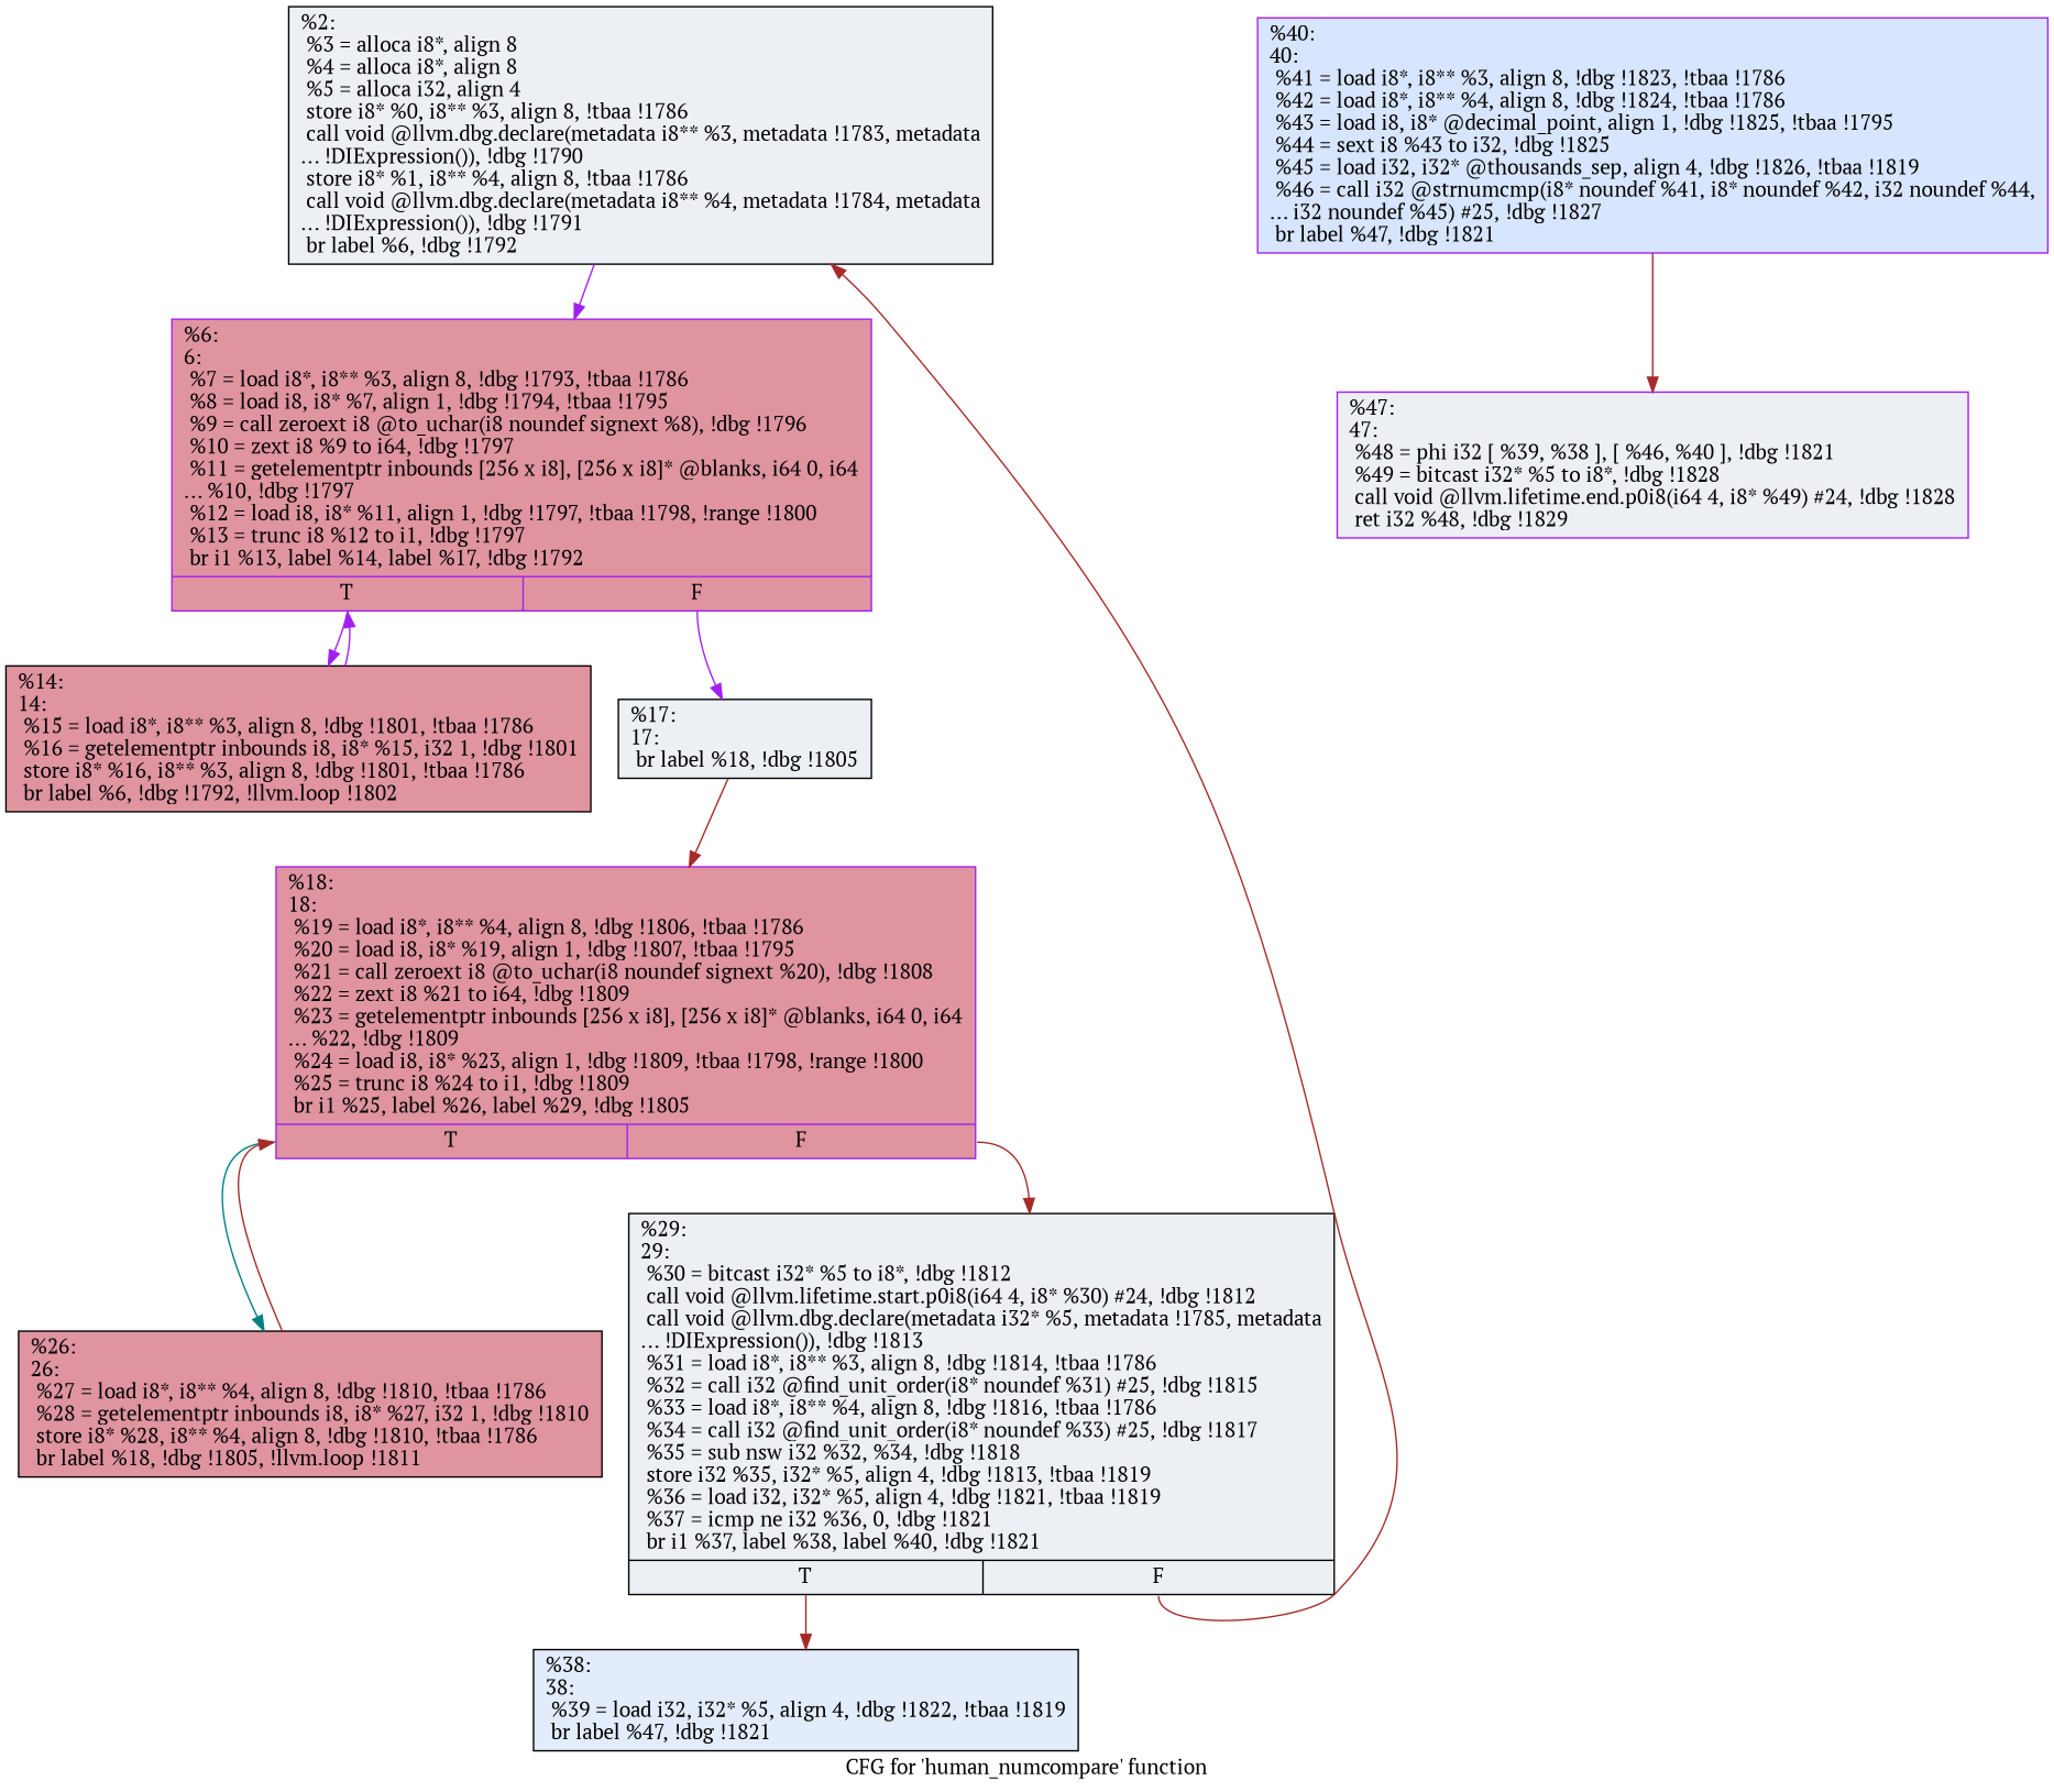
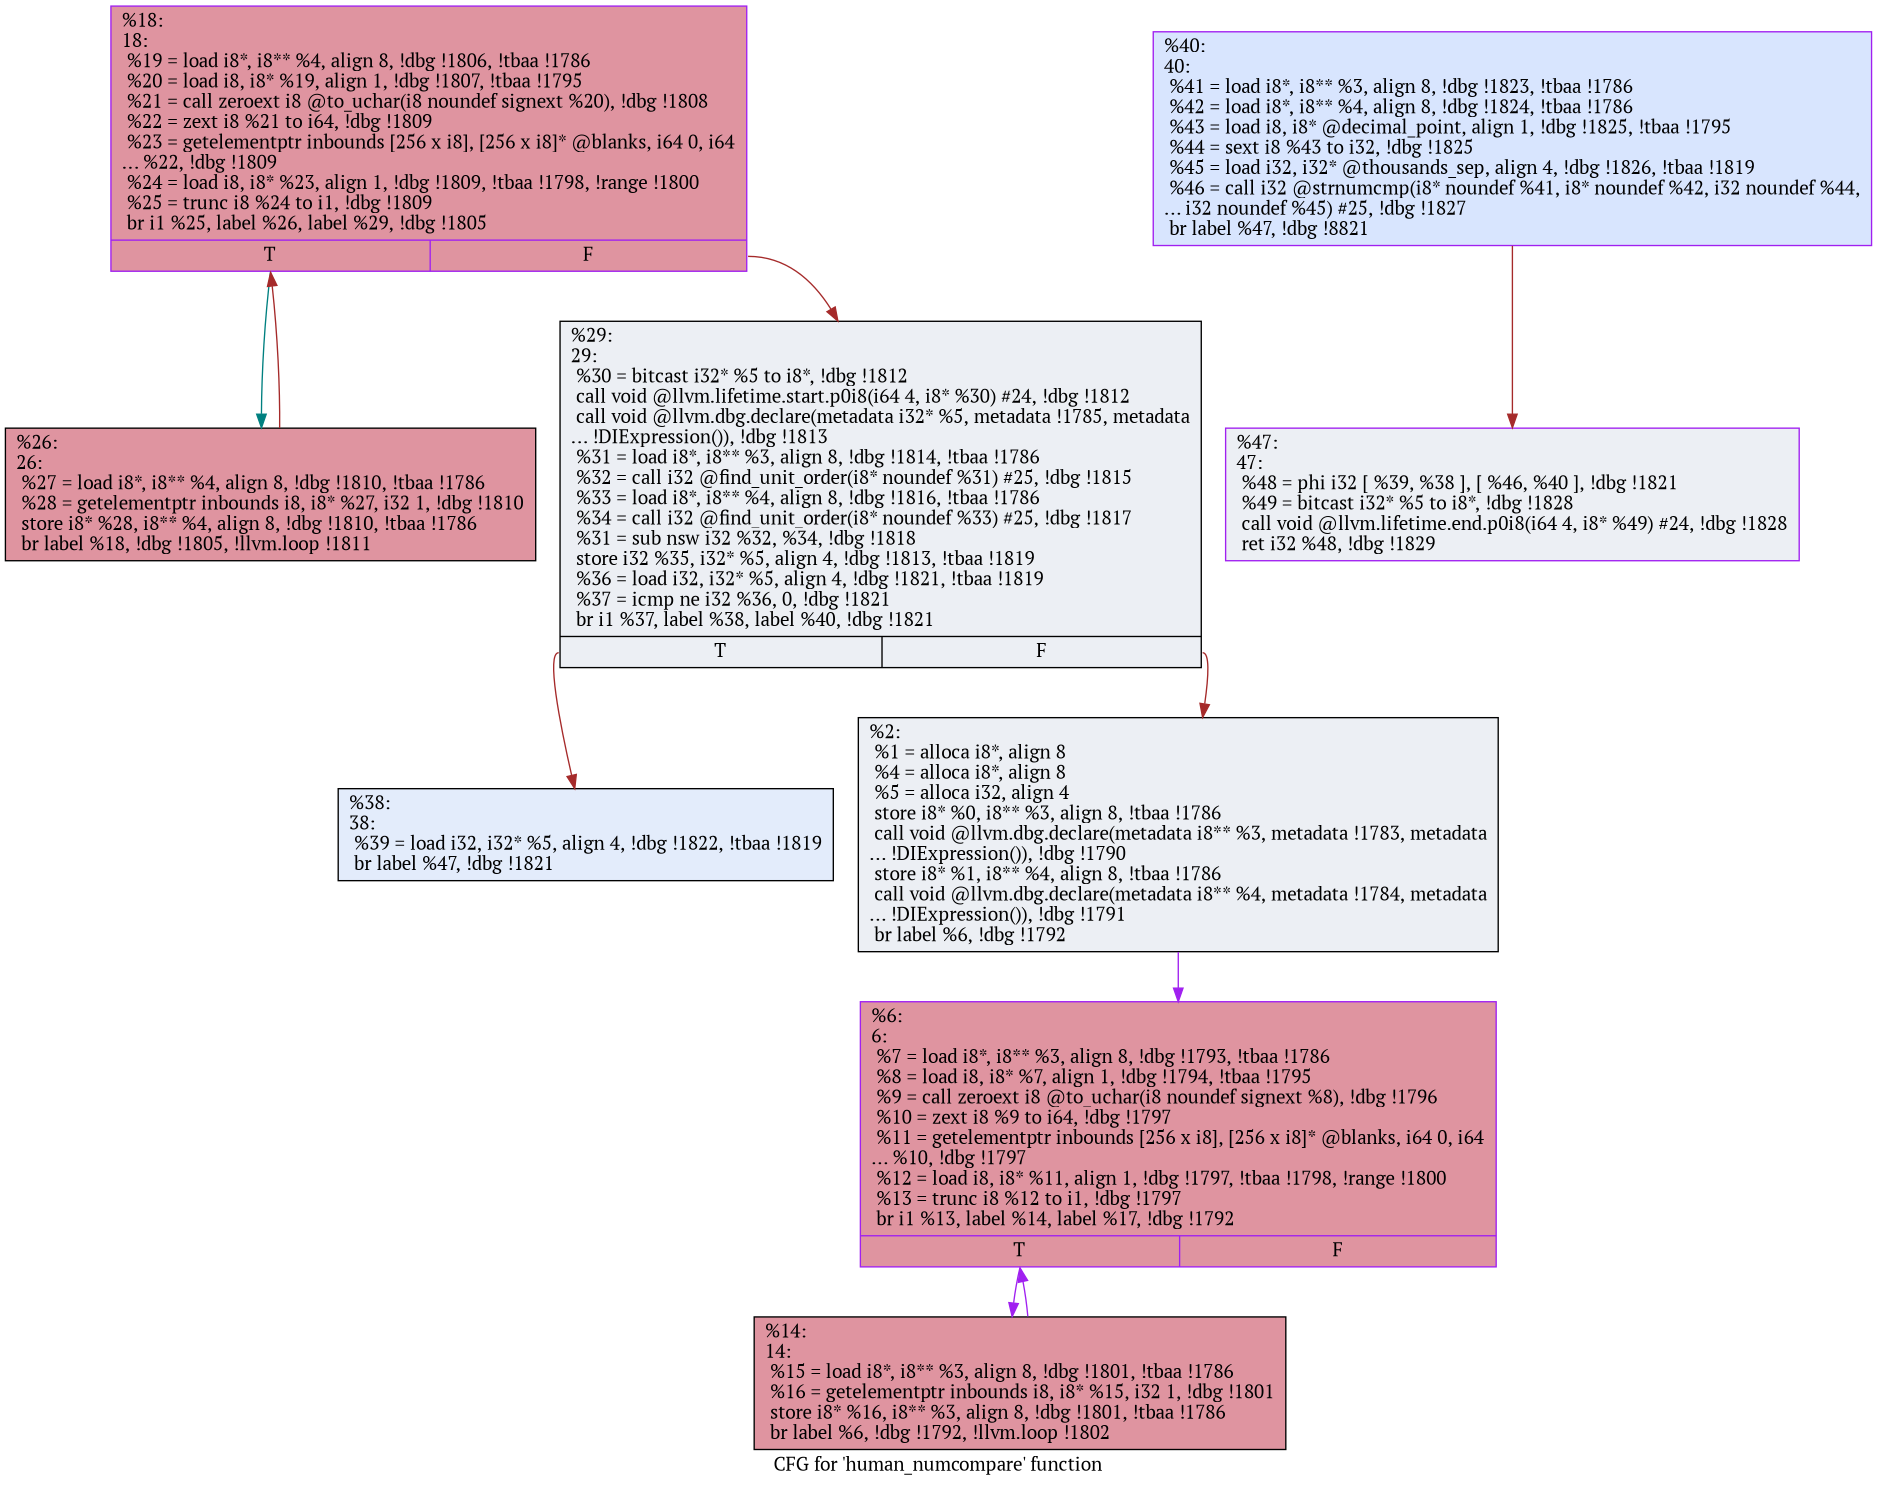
  digraph {
    fontname="PT Serif"
    label="CFG for 'human_numcompare' function"
    node [color=black fillcolor="#d4dbe670" fontname="PT Serif" shape=record style=filled]
    edge [color=brown fontname="PT Serif"]
-   n1 [label="{%2:\l  %3 = alloca i8*, align 8\l  %4 = alloca i8*, align 8\l  %5 = alloca i32, align 4\l  store i8* %0, i8** %3, align 8, !tbaa !1786\l  call void @llvm.dbg.declare(metadata i8** %3, metadata !1783, metadata\l... !DIExpression()), !dbg !1790\l  store i8* %1, i8** %4, align 8, !tbaa !1786\l  call void @llvm.dbg.declare(metadata i8** %4, metadata !1784, metadata\l... !DIExpression()), !dbg !1791\l  br label %6, !dbg !1792\l}"]
+   n1 [label="{%2:\l  %1 = alloca i8*, align 8\l  %4 = alloca i8*, align 8\l  %5 = alloca i32, align 4\l  store i8* %0, i8** %3, align 8, !tbaa !1786\l  call void @llvm.dbg.declare(metadata i8** %3, metadata !1783, metadata\l... !DIExpression()), !dbg !1790\l  store i8* %1, i8** %4, align 8, !tbaa !1786\l  call void @llvm.dbg.declare(metadata i8** %4, metadata !1784, metadata\l... !DIExpression()), !dbg !1791\l  br label %6, !dbg !1792\l}"]
    n2 [color=purple fillcolor="#b70d2870" label="{%6:\l6:                                                \l  %7 = load i8*, i8** %3, align 8, !dbg !1793, !tbaa !1786\l  %8 = load i8, i8* %7, align 1, !dbg !1794, !tbaa !1795\l  %9 = call zeroext i8 @to_uchar(i8 noundef signext %8), !dbg !1796\l  %10 = zext i8 %9 to i64, !dbg !1797\l  %11 = getelementptr inbounds [256 x i8], [256 x i8]* @blanks, i64 0, i64\l... %10, !dbg !1797\l  %12 = load i8, i8* %11, align 1, !dbg !1797, !tbaa !1798, !range !1800\l  %13 = trunc i8 %12 to i1, !dbg !1797\l  br i1 %13, label %14, label %17, !dbg !1792\l|{<s0>T|<s1>F}}"]
    n3 [fillcolor="#b70d2870" label="{%14:\l14:                                               \l  %15 = load i8*, i8** %3, align 8, !dbg !1801, !tbaa !1786\l  %16 = getelementptr inbounds i8, i8* %15, i32 1, !dbg !1801\l  store i8* %16, i8** %3, align 8, !dbg !1801, !tbaa !1786\l  br label %6, !dbg !1792, !llvm.loop !1802\l}"]
-   n4 [label="{%17:\l17:                                               \l  br label %18, !dbg !1805\l}"]
    n5 [color=purple fillcolor="#b70d2870" label="{%18:\l18:                                               \l  %19 = load i8*, i8** %4, align 8, !dbg !1806, !tbaa !1786\l  %20 = load i8, i8* %19, align 1, !dbg !1807, !tbaa !1795\l  %21 = call zeroext i8 @to_uchar(i8 noundef signext %20), !dbg !1808\l  %22 = zext i8 %21 to i64, !dbg !1809\l  %23 = getelementptr inbounds [256 x i8], [256 x i8]* @blanks, i64 0, i64\l... %22, !dbg !1809\l  %24 = load i8, i8* %23, align 1, !dbg !1809, !tbaa !1798, !range !1800\l  %25 = trunc i8 %24 to i1, !dbg !1809\l  br i1 %25, label %26, label %29, !dbg !1805\l|{<s0>T|<s1>F}}"]
    n6 [fillcolor="#b70d2870" label="{%26:\l26:                                               \l  %27 = load i8*, i8** %4, align 8, !dbg !1810, !tbaa !1786\l  %28 = getelementptr inbounds i8, i8* %27, i32 1, !dbg !1810\l  store i8* %28, i8** %4, align 8, !dbg !1810, !tbaa !1786\l  br label %18, !dbg !1805, !llvm.loop !1811\l}"]
-   n7 [label="{%29:\l29:                                               \l  %30 = bitcast i32* %5 to i8*, !dbg !1812\l  call void @llvm.lifetime.start.p0i8(i64 4, i8* %30) #24, !dbg !1812\l  call void @llvm.dbg.declare(metadata i32* %5, metadata !1785, metadata\l... !DIExpression()), !dbg !1813\l  %31 = load i8*, i8** %3, align 8, !dbg !1814, !tbaa !1786\l  %32 = call i32 @find_unit_order(i8* noundef %31) #25, !dbg !1815\l  %33 = load i8*, i8** %4, align 8, !dbg !1816, !tbaa !1786\l  %34 = call i32 @find_unit_order(i8* noundef %33) #25, !dbg !1817\l  %35 = sub nsw i32 %32, %34, !dbg !1818\l  store i32 %35, i32* %5, align 4, !dbg !1813, !tbaa !1819\l  %36 = load i32, i32* %5, align 4, !dbg !1821, !tbaa !1819\l  %37 = icmp ne i32 %36, 0, !dbg !1821\l  br i1 %37, label %38, label %40, !dbg !1821\l|{<s0>T|<s1>F}}"]
+   n7 [label="{%29:\l29:                                               \l  %30 = bitcast i32* %5 to i8*, !dbg !1812\l  call void @llvm.lifetime.start.p0i8(i64 4, i8* %30) #24, !dbg !1812\l  call void @llvm.dbg.declare(metadata i32* %5, metadata !1785, metadata\l... !DIExpression()), !dbg !1813\l  %31 = load i8*, i8** %3, align 8, !dbg !1814, !tbaa !1786\l  %32 = call i32 @find_unit_order(i8* noundef %31) #25, !dbg !1815\l  %33 = load i8*, i8** %4, align 8, !dbg !1816, !tbaa !1786\l  %34 = call i32 @find_unit_order(i8* noundef %33) #25, !dbg !1817\l  %31 = sub nsw i32 %32, %34, !dbg !1818\l  store i32 %35, i32* %5, align 4, !dbg !1813, !tbaa !1819\l  %36 = load i32, i32* %5, align 4, !dbg !1821, !tbaa !1819\l  %37 = icmp ne i32 %36, 0, !dbg !1821\l  br i1 %37, label %38, label %40, !dbg !1821\l|{<s0>T|<s1>F}}"]
    n8 [fillcolor="#bfd3f670" label="{%38:\l38:                                               \l  %39 = load i32, i32* %5, align 4, !dbg !1822, !tbaa !1819\l  br label %47, !dbg !1821\l}"]
-   n9 [color=purple fillcolor="#a7c5fe70" label="{%40:\l40:                                               \l  %41 = load i8*, i8** %3, align 8, !dbg !1823, !tbaa !1786\l  %42 = load i8*, i8** %4, align 8, !dbg !1824, !tbaa !1786\l  %43 = load i8, i8* @decimal_point, align 1, !dbg !1825, !tbaa !1795\l  %44 = sext i8 %43 to i32, !dbg !1825\l  %45 = load i32, i32* @thousands_sep, align 4, !dbg !1826, !tbaa !1819\l  %46 = call i32 @strnumcmp(i8* noundef %41, i8* noundef %42, i32 noundef %44,\l... i32 noundef %45) #25, !dbg !1827\l  br label %47, !dbg !1821\l}"]
+   n9 [color=purple fillcolor="#a7c5fe70" label="{%40:\l40:                                               \l  %41 = load i8*, i8** %3, align 8, !dbg !1823, !tbaa !1786\l  %42 = load i8*, i8** %4, align 8, !dbg !1824, !tbaa !1786\l  %43 = load i8, i8* @decimal_point, align 1, !dbg !1825, !tbaa !1795\l  %44 = sext i8 %43 to i32, !dbg !1825\l  %45 = load i32, i32* @thousands_sep, align 4, !dbg !1826, !tbaa !1819\l  %46 = call i32 @strnumcmp(i8* noundef %41, i8* noundef %42, i32 noundef %44,\l... i32 noundef %45) #25, !dbg !1827\l  br label %47, !dbg !8821\l}"]
    n10 [color=purple label="{%47:\l47:                                               \l  %48 = phi i32 [ %39, %38 ], [ %46, %40 ], !dbg !1821\l  %49 = bitcast i32* %5 to i8*, !dbg !1828\l  call void @llvm.lifetime.end.p0i8(i64 4, i8* %49) #24, !dbg !1828\l  ret i32 %48, !dbg !1829\l}"]
    n1 -> n2 [color=purple]
    n2 -> n3 [color=purple tailport=s0]
-   n2 -> n4 [color=purple tailport=s1]
    n3 -> n2 [color=purple]
-   n4 -> n5
    n5 -> n6 [color=teal tailport=s0]
    n5 -> n7 [tailport=s1]
    n6 -> n5
    n7 -> n1 [tailport=s1]
    n7 -> n8 [tailport=s0]
    n9 -> n10
  }
